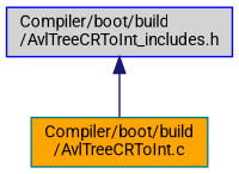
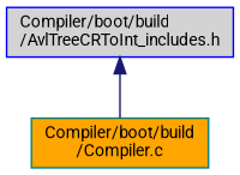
  digraph {
    fontname=Roboto
    node [fontname=Roboto fontsize=10 shape=record style=filled]
    n1 [color=blue fillcolor=lightgrey fontcolor=black height=0.2 label="Compiler/boot/build\l/AvlTreeCRToInt_includes.h" width=0.4]
-   n2 [color=teal fillcolor=orange height=0.2 label="Compiler/boot/build\l/AvlTreeCRToInt.c" width=0.4]
+   n2 [color=teal fillcolor=orange height=0.2 label="Compiler/boot/build\l/Compiler.c" width=0.4]
    n1 -> n2 [color=midnightblue dir=back fontname=Roboto fontsize=10 labelfontname=Helvetica labelfontsize=10 style=solid]
  }
